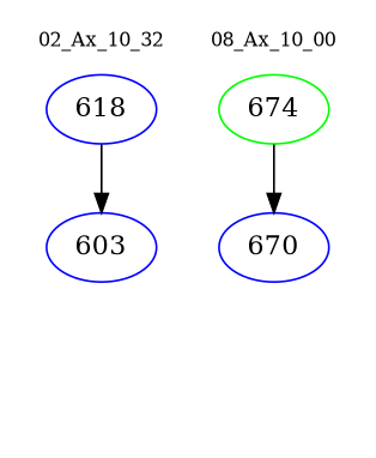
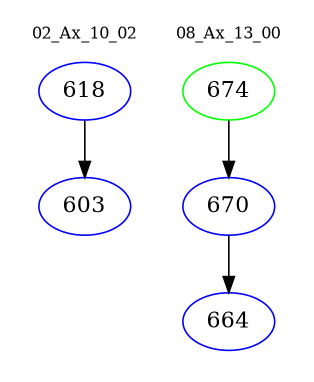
  digraph {
    node [color=blue]
    edge [color=black]
    n1 [label=618]
    n2 [label=603]
    n3 [label=670]
+   n4 [label=664]
    n5 [color=green label=674]
    subgraph cluster_1 {
      color=white
      fontsize=10
-     label="02_Ax_10_32"
+     label="02_Ax_10_02"
      n1
      n2
    }
    subgraph cluster_2 {
      color=white
      fontsize=10
-     label="08_Ax_10_00"
+     label="08_Ax_13_00"
      n3
+     n4
      n5
    }
    n1 -> n2
+   n3 -> n4
    n5 -> n3
  }
